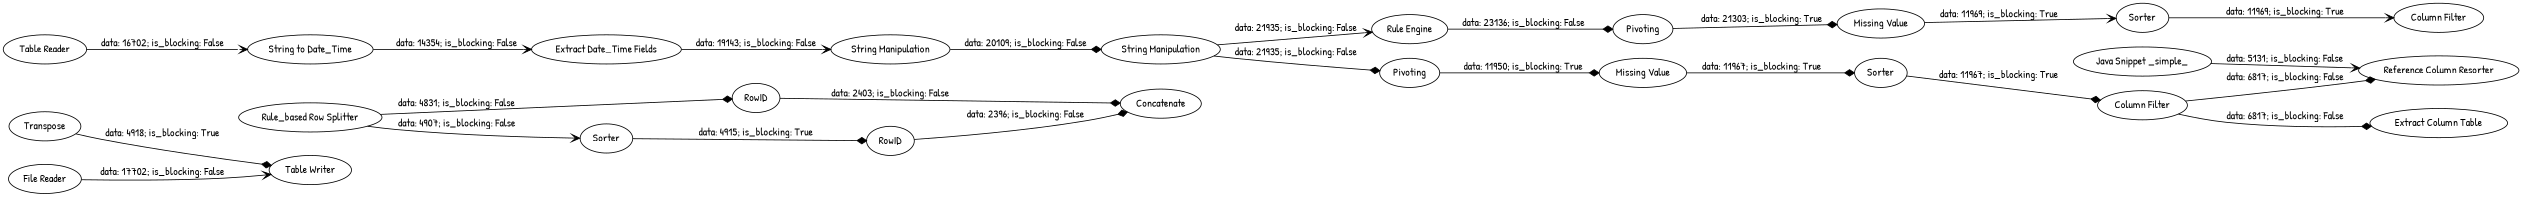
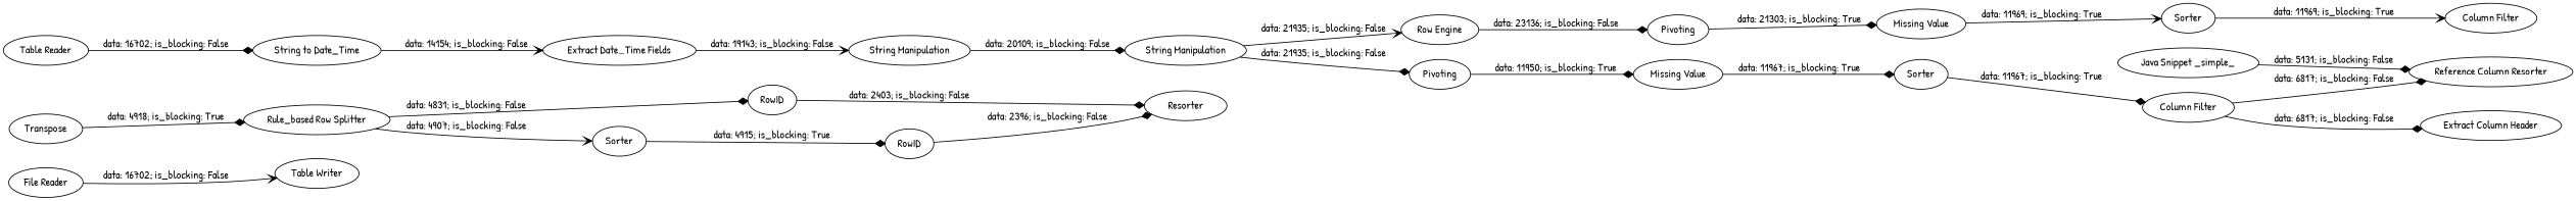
  digraph {
    fontname="Patrick Hand"
    rankdir=LR
    node [fontname="Patrick Hand"]
    edge [arrowhead=diamond fontname="Patrick Hand"]
-   n1 [label=Concatenate]
+   n1 [label=Resorter]
    n2 [label="Java Snippet _simple_"]
    n3 [label="Reference Column Resorter"]
    n4 [label="Column Filter"]
-   n5 [label="Extract Column Table"]
+   n5 [label="Extract Column Header"]
    n6 [label="String Manipulation"]
    n7 [label="String Manipulation"]
-   n8 [label="Rule Engine"]
+   n8 [label="Row Engine"]
    n9 [label=Pivoting]
    n10 [label=RowID]
    n11 [label="Missing Value"]
    n12 [label=Sorter]
    n13 [label="Column Filter"]
    n14 [label=Sorter]
    n15 [label=RowID]
    n16 [label="Table Writer"]
    n17 [label=Transpose]
    n18 [label="Rule_based Row Splitter"]
    n19 [label="Extract Date_Time Fields"]
    n20 [label="String to Date_Time"]
    n21 [label="Table Reader"]
    n22 [label=Pivoting]
    n23 [label="Missing Value"]
    n24 [label=Sorter]
    n25 [label="File Reader"]
-   n2 -> n3 [arrowhead=vee label="data: 5131; is_blocking: False"]
+   n2 -> n3 [label="data: 5131; is_blocking: False"]
    n4 -> n3 [label="data: 6817; is_blocking: False"]
    n4 -> n5 [label="data: 6817; is_blocking: False"]
    n6 -> n7 [label="data: 20109; is_blocking: False"]
    n7 -> n8 [arrowhead=vee label="data: 21935; is_blocking: False"]
    n7 -> n9 [label="data: 21935; is_blocking: False"]
    n8 -> n22 [label="data: 23136; is_blocking: False"]
    n9 -> n23 [label="data: 11950; is_blocking: True"]
    n10 -> n1 [label="data: 2403; is_blocking: False"]
    n11 -> n12 [arrowhead=vee label="data: 11969; is_blocking: True"]
    n12 -> n13 [arrowhead=vee label="data: 11969; is_blocking: True"]
    n14 -> n15 [label="data: 4915; is_blocking: True"]
    n15 -> n1 [label="data: 2396; is_blocking: False"]
-   n17 -> n16 [label="data: 4918; is_blocking: True"]
+   n17 -> n18 [label="data: 4918; is_blocking: True"]
    n18 -> n10 [label="data: 4831; is_blocking: False"]
    n18 -> n14 [arrowhead=vee label="data: 4907; is_blocking: False"]
    n19 -> n6 [arrowhead=vee label="data: 19143; is_blocking: False"]
-   n20 -> n19 [arrowhead=vee label="data: 14354; is_blocking: False"]
-   n21 -> n20 [arrowhead=vee label="data: 16702; is_blocking: False"]
+   n20 -> n19 [arrowhead=vee label="data: 14154; is_blocking: False"]
+   n21 -> n20 [label="data: 16702; is_blocking: False"]
    n22 -> n11 [label="data: 21303; is_blocking: True"]
    n23 -> n24 [label="data: 11967; is_blocking: True"]
    n24 -> n4 [label="data: 11967; is_blocking: True"]
-   n25 -> n16 [arrowhead=vee label="data: 17702; is_blocking: False"]
+   n25 -> n16 [arrowhead=vee label="data: 16702; is_blocking: False"]
  }
